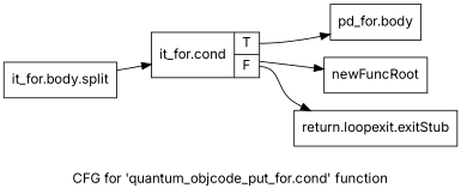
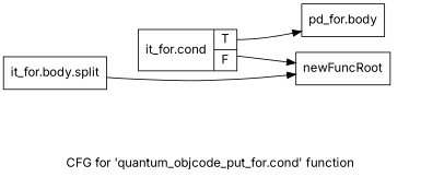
  digraph {
    fontname=Inter
    label="CFG for 'quantum_objcode_put_for.cond' function"
    rankdir=LR
    node [fontname=Inter shape=record]
    edge [fontname=Inter]
    n1 [label="{newFuncRoot}"]
    n2 [label="{it_for.cond|{<s0>T|<s1>F}}"]
-   n3 [label="{return.loopexit.exitStub}"]
    n4 [label="{pd_for.body}"]
    n5 [label="{it_for.body.split}"]
    n2 -> n1
-   n2 -> n3 [tailport=s1]
    n2 -> n4 [tailport=s0]
-   n5 -> n2
+   n5 -> n1
  }
